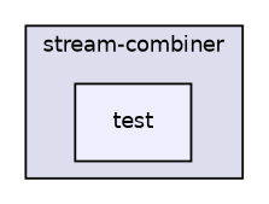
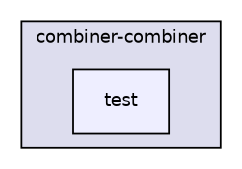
  digraph {
    compound=true
    n1 [fillcolor="#eeeeff" fontname=Helvetica fontsize=10 label=test pencolor=black shape=box style=filled]
    subgraph cluster_1 {
      bgcolor="#ddddee"
      fontname=Helvetica
      fontsize=10
-     label="stream-combiner"
+     label="combiner-combiner"
      pencolor=black
      n1
    }
  }
